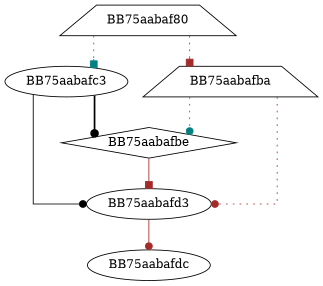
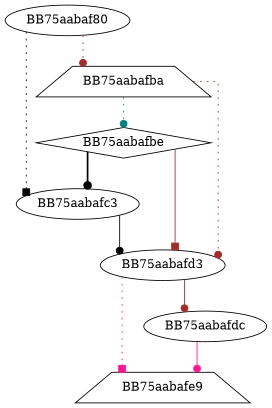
  digraph {
    splines=ortho
    node [shape=ellipse]
    edge [arrowhead=dot color=brown style=dotted]
    BB75aabafc3
-   BB75aabaf80 [shape=trapezium]
+   BB75aabaf80
    BB75aabafba [shape=trapezium]
    BB75aabafd3
    BB75aabafbe [shape=diamond]
+   BB75aabafe9 [shape=trapezium]
    BB75aabafdc
    BB75aabafc3 -> BB75aabafd3 [color=black style=solid]
-   BB75aabaf80 -> BB75aabafc3 [arrowhead=box color=teal]
-   BB75aabaf80 -> BB75aabafba [arrowhead=box]
+   BB75aabaf80 -> BB75aabafc3 [arrowhead=box color=black]
+   BB75aabaf80 -> BB75aabafba
    BB75aabafba -> BB75aabafd3
    BB75aabafba -> BB75aabafbe [color=teal]
+   BB75aabafd3 -> BB75aabafe9 [arrowhead=box color=deeppink]
    BB75aabafd3 -> BB75aabafdc [style=solid]
-   BB75aabafc3 -> BB75aabafbe [color=black style=bold]
+   BB75aabafbe -> BB75aabafc3 [color=black style=bold]
    BB75aabafbe -> BB75aabafd3 [arrowhead=box style=solid]
+   BB75aabafdc -> BB75aabafe9 [color=deeppink style=solid]
  }
